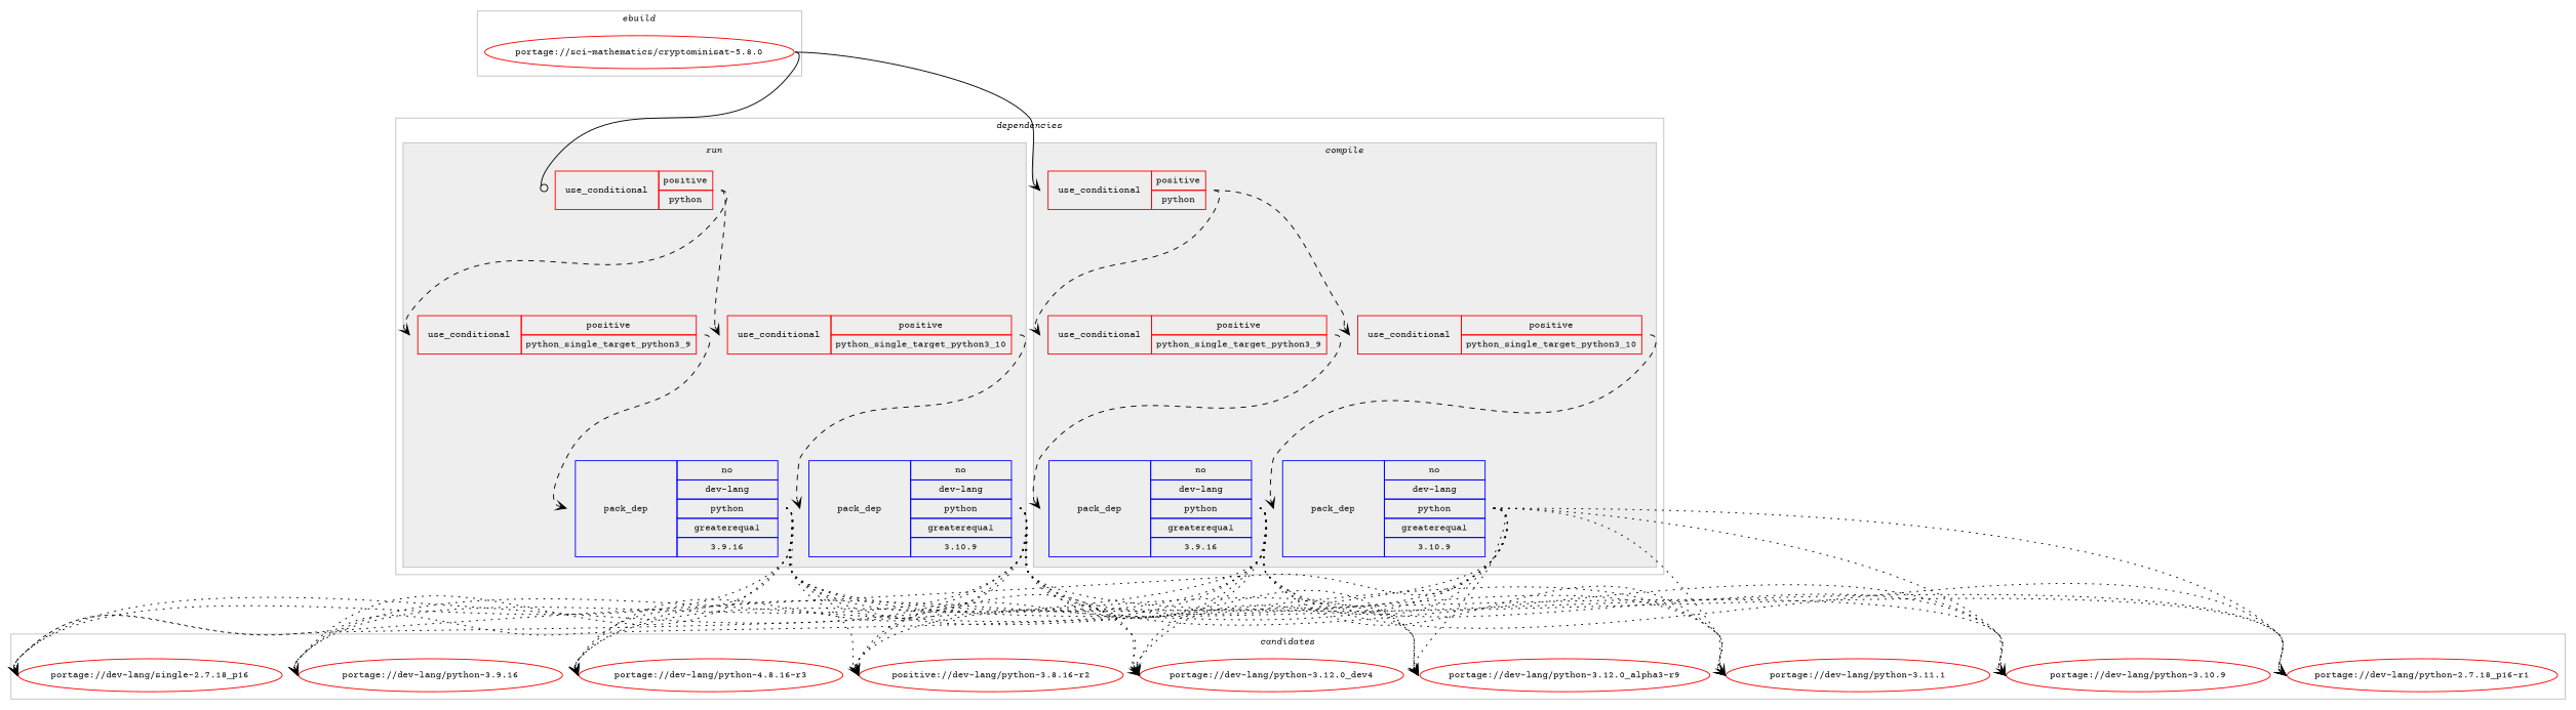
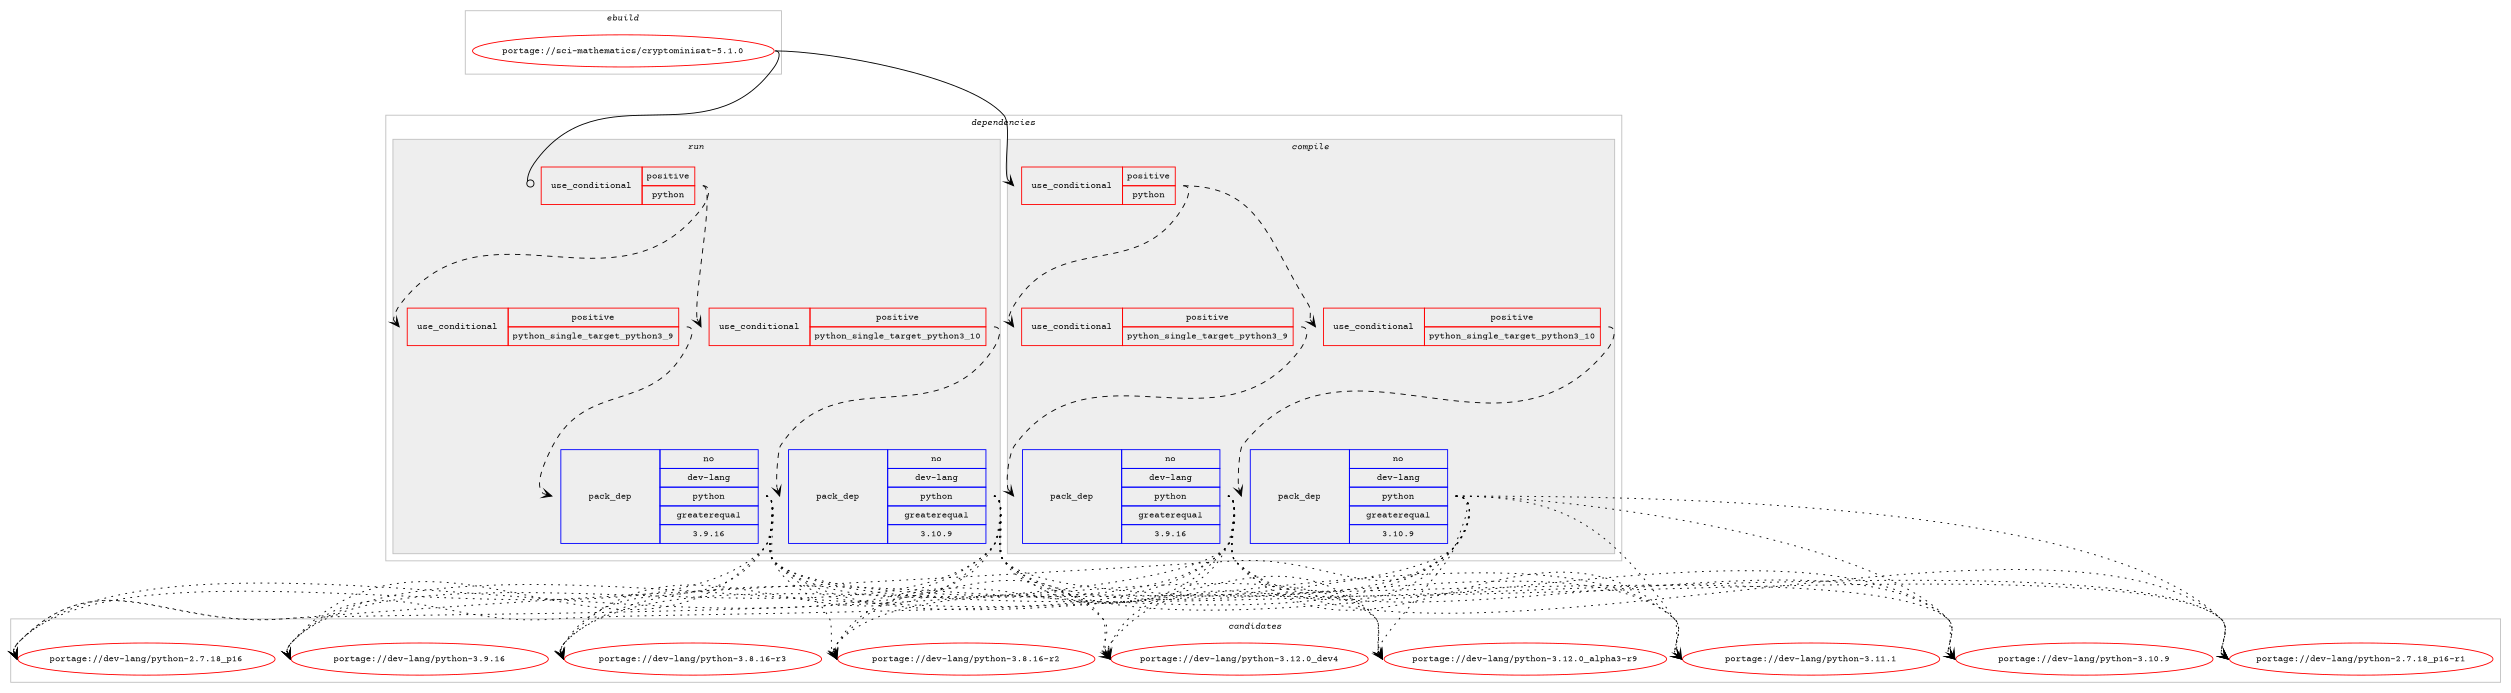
  digraph {
    compound=true
    concentrate=true
    fontname="Courier Prime"
    fontsize=10
    newrank=true
    rankdir=TB
    ranksep=1.5
    node [color=red fontname="Courier Prime" fontsize=10]
    edge [arrowhead=vee fontname="Courier Prime" headport=w style=dotted tailport=e weight=100]
-   n1 [label="portage://sci-mathematics/cryptominisat-5.8.0" width=4]
+   n1 [label="portage://sci-mathematics/cryptominisat-5.1.0" width=4]
    n2 [color=blue label=<<TABLE BORDER="0" CELLBORDER="1" CELLSPACING="0" CELLPADDING="4" WIDTH="220"><TR><TD ROWSPAN="6" CELLPADDING="30">pack_dep</TD></TR><TR><TD WIDTH="110">no</TD></TR><TR><TD>dev-lang</TD></TR><TR><TD>python</TD></TR><TR><TD>greaterequal</TD></TR><TR><TD>3.9.16</TD></TR></TABLE>> shape=none]
    n3 [label=<<TABLE BORDER="0" CELLBORDER="1" CELLSPACING="0" CELLPADDING="4"><TR><TD ROWSPAN="3" CELLPADDING="10">use_conditional</TD></TR><TR><TD>positive</TD></TR><TR><TD>python_single_target_python3_9</TD></TR></TABLE>> shape=none]
    n4 [color=blue label=<<TABLE BORDER="0" CELLBORDER="1" CELLSPACING="0" CELLPADDING="4" WIDTH="220"><TR><TD ROWSPAN="6" CELLPADDING="30">pack_dep</TD></TR><TR><TD WIDTH="110">no</TD></TR><TR><TD>dev-lang</TD></TR><TR><TD>python</TD></TR><TR><TD>greaterequal</TD></TR><TR><TD>3.10.9</TD></TR></TABLE>> shape=none]
    n5 [label=<<TABLE BORDER="0" CELLBORDER="1" CELLSPACING="0" CELLPADDING="4"><TR><TD ROWSPAN="3" CELLPADDING="10">use_conditional</TD></TR><TR><TD>positive</TD></TR><TR><TD>python_single_target_python3_10</TD></TR></TABLE>> shape=none]
    n6 [label=<<TABLE BORDER="0" CELLBORDER="1" CELLSPACING="0" CELLPADDING="4"><TR><TD ROWSPAN="3" CELLPADDING="10">use_conditional</TD></TR><TR><TD>positive</TD></TR><TR><TD>python</TD></TR></TABLE>> shape=none]
    n7 [color=blue label=<<TABLE BORDER="0" CELLBORDER="1" CELLSPACING="0" CELLPADDING="4" WIDTH="220"><TR><TD ROWSPAN="6" CELLPADDING="30">pack_dep</TD></TR><TR><TD WIDTH="110">no</TD></TR><TR><TD>dev-lang</TD></TR><TR><TD>python</TD></TR><TR><TD>greaterequal</TD></TR><TR><TD>3.9.16</TD></TR></TABLE>> shape=none]
    n8 [label=<<TABLE BORDER="0" CELLBORDER="1" CELLSPACING="0" CELLPADDING="4"><TR><TD ROWSPAN="3" CELLPADDING="10">use_conditional</TD></TR><TR><TD>positive</TD></TR><TR><TD>python_single_target_python3_9</TD></TR></TABLE>> shape=none]
    n9 [color=blue label=<<TABLE BORDER="0" CELLBORDER="1" CELLSPACING="0" CELLPADDING="4" WIDTH="220"><TR><TD ROWSPAN="6" CELLPADDING="30">pack_dep</TD></TR><TR><TD WIDTH="110">no</TD></TR><TR><TD>dev-lang</TD></TR><TR><TD>python</TD></TR><TR><TD>greaterequal</TD></TR><TR><TD>3.10.9</TD></TR></TABLE>> shape=none]
    n10 [label=<<TABLE BORDER="0" CELLBORDER="1" CELLSPACING="0" CELLPADDING="4"><TR><TD ROWSPAN="3" CELLPADDING="10">use_conditional</TD></TR><TR><TD>positive</TD></TR><TR><TD>python_single_target_python3_10</TD></TR></TABLE>> shape=none]
    n11 [label=<<TABLE BORDER="0" CELLBORDER="1" CELLSPACING="0" CELLPADDING="4"><TR><TD ROWSPAN="3" CELLPADDING="10">use_conditional</TD></TR><TR><TD>positive</TD></TR><TR><TD>python</TD></TR></TABLE>> shape=none]
-   n12 [label="portage://dev-lang/single-2.7.18_p16" width=4]
+   n12 [label="portage://dev-lang/python-2.7.18_p16" width=4]
    n13 [label="portage://dev-lang/python-2.7.18_p16-r1" width=4]
    n14 [label="portage://dev-lang/python-3.10.9" width=4]
    n15 [label="portage://dev-lang/python-3.11.1" width=4]
    n16 [label="portage://dev-lang/python-3.12.0_alpha3-r9" width=4]
    n17 [label="portage://dev-lang/python-3.12.0_dev4" width=4]
-   n18 [label="positive://dev-lang/python-3.8.16-r2" width=4]
-   n19 [label="portage://dev-lang/python-4.8.16-r3" width=4]
+   n18 [label="portage://dev-lang/python-3.8.16-r2" width=4]
+   n19 [label="portage://dev-lang/python-3.8.16-r3" width=4]
    n20 [label="portage://dev-lang/python-3.9.16" width=4]
    subgraph cluster_1 {
      color=gray
      label=<<i>ebuild</i>>
      rank=same
      n1
    }
    subgraph cluster_2 {
      color=gray
      label=<<i>dependencies</i>>
      subgraph cluster_3 {
        color=gray
        fillcolor="#eeeeee"
        label=<<i>compile</i>>
        style=filled
        subgraph sub_4 {
          color=gray
          fillcolor="#eeeeee"
          label=<<i>compile</i>>
          style=filled
          n6
          subgraph sub_5 {
            color=gray
            fillcolor="#eeeeee"
            label=<<i>compile</i>>
            style=filled
            n3
            subgraph sub_6 {
              color=gray
              fillcolor="#eeeeee"
              label=<<i>compile</i>>
              style=filled
              n2
            }
          }
          subgraph sub_7 {
            color=gray
            fillcolor="#eeeeee"
            label=<<i>compile</i>>
            style=filled
            n5
            subgraph sub_8 {
              color=gray
              fillcolor="#eeeeee"
              label=<<i>compile</i>>
              style=filled
              n4
            }
          }
        }
      }
      subgraph cluster_9 {
        color=gray
        fillcolor="#eeeeee"
        label=<<i>compile and run</i>>
        style=filled
      }
      subgraph cluster_10 {
        color=gray
        fillcolor="#eeeeee"
        label=<<i>run</i>>
        style=filled
        subgraph sub_11 {
          color=gray
          fillcolor="#eeeeee"
          label=<<i>run</i>>
          style=filled
          n11
          subgraph sub_12 {
            color=gray
            fillcolor="#eeeeee"
            label=<<i>run</i>>
            style=filled
            n8
            subgraph sub_13 {
              color=gray
              fillcolor="#eeeeee"
              label=<<i>run</i>>
              style=filled
              n7
            }
          }
          subgraph sub_14 {
            color=gray
            fillcolor="#eeeeee"
            label=<<i>run</i>>
            style=filled
            n10
            subgraph sub_15 {
              color=gray
              fillcolor="#eeeeee"
              label=<<i>run</i>>
              style=filled
              n9
            }
          }
        }
      }
    }
    subgraph cluster_16 {
      color=gray
      label=<<i>candidates</i>>
      rank=same
      subgraph sub_17 {
        color=black
        label=<<i>candidates</i>>
        nodesep=1
        rank=same
        n12
        n13
        n14
        n15
        n16
        n17
        n18
        n19
        n20
      }
      subgraph sub_18 {
        color=black
        label=<<i>candidates</i>>
        nodesep=1
        rank=same
        n12
        n13
        n14
        n15
        n16
        n17
        n18
        n19
        n20
      }
      subgraph sub_19 {
        color=black
        label=<<i>candidates</i>>
        nodesep=1
        rank=same
        n12
        n13
        n14
        n15
        n16
        n17
        n18
        n19
        n20
      }
      subgraph sub_20 {
        color=black
        label=<<i>candidates</i>>
        nodesep=1
        rank=same
        n12
        n13
        n14
        n15
        n16
        n17
        n18
        n19
        n20
      }
    }
    n1 -> n6 [style=solid weight=20]
    n1 -> n11 [arrowhead=odot style=solid weight=20]
    n2 -> n12
    n2 -> n13
    n2 -> n14
    n2 -> n15
    n2 -> n16
    n2 -> n17
    n2 -> n18
    n2 -> n19
    n2 -> n20
    n3 -> n2 [style=dashed weight=20]
    n4 -> n12
    n4 -> n13
    n4 -> n14
    n4 -> n15
    n4 -> n16
    n4 -> n17
    n4 -> n18
    n4 -> n19
    n4 -> n20
    n5 -> n4 [style=dashed weight=20]
    n6 -> n3 [style=dashed weight=20]
    n6 -> n5 [style=dashed weight=20]
    n7 -> n12
    n7 -> n13
    n7 -> n14
    n7 -> n15
    n7 -> n16
    n7 -> n17
    n7 -> n18
    n7 -> n19
    n7 -> n20
    n8 -> n7 [style=dashed weight=20]
    n9 -> n12
    n9 -> n13
    n9 -> n14
    n9 -> n15
    n9 -> n16
    n9 -> n17
    n9 -> n18
    n9 -> n19
    n9 -> n20
    n10 -> n9 [style=dashed weight=20]
    n11 -> n8 [style=dashed weight=20]
    n11 -> n10 [style=dashed weight=20]
  }
